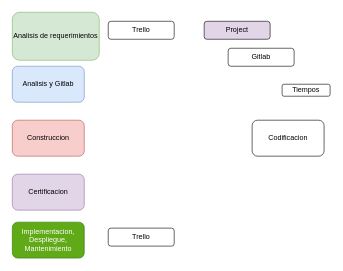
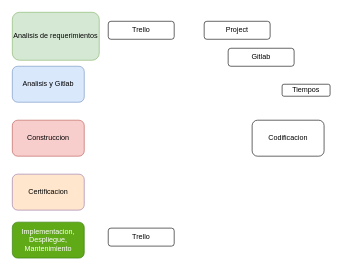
  <mxCell id="0" />
  <mxCell id="1" parent="0" />
  <mxCell id="2" value="Codificacion" style="rounded=1;whiteSpace=wrap;html=1;" vertex="1" parent="1"><mxGeometry x="420" y="200" width="120" height="60" as="geometry" /></mxCell>
  <mxCell id="3" value="Analisis de requerimientos" style="rounded=1;whiteSpace=wrap;html=1;fillColor=#d5e8d4;strokeColor=#82b366;" vertex="1" parent="1"><mxGeometry x="20" y="20" width="145" height="80" as="geometry" /></mxCell>
  <mxCell id="4" value="Analisis y Gitlab" style="rounded=1;whiteSpace=wrap;html=1;fillColor=#dae8fc;strokeColor=#6c8ebf;" vertex="1" parent="1"><mxGeometry x="20" y="110" width="120" height="60" as="geometry" /></mxCell>
  <mxCell id="5" value="Construccion" style="rounded=1;whiteSpace=wrap;html=1;fillColor=#f8cecc;strokeColor=#b85450;" vertex="1" parent="1"><mxGeometry x="20" y="200" width="120" height="60" as="geometry" /></mxCell>
- <mxCell id="6" value="Certificacion" style="rounded=1;whiteSpace=wrap;html=1;fillColor=#e1d5e7;strokeColor=#9673a6;" vertex="1" parent="1"><mxGeometry x="20" y="290" width="120" height="60" as="geometry" /></mxCell>
+ <mxCell id="6" value="Certificacion" style="rounded=1;whiteSpace=wrap;html=1;fillColor=#ffe6cc;strokeColor=#9673a6;" vertex="1" parent="1"><mxGeometry x="20" y="290" width="120" height="60" as="geometry" /></mxCell>
  <mxCell id="7" value="Implementacion, Despliegue, Mantenimiento" style="rounded=1;whiteSpace=wrap;html=1;fillColor=#60a917;strokeColor=#2D7600;fontColor=#ffffff;" vertex="1" parent="1"><mxGeometry x="20" y="370" width="120" height="60" as="geometry" /></mxCell>
  <mxCell id="8" value="Trello" style="rounded=1;whiteSpace=wrap;html=1;" vertex="1" parent="1"><mxGeometry x="180" y="35" width="110" height="30" as="geometry" /></mxCell>
- <mxCell id="9" value="Project" style="rounded=1;whiteSpace=wrap;html=1;fillColor=#e1d5e7;" vertex="1" parent="1"><mxGeometry x="340" y="35" width="110" height="30" as="geometry" /></mxCell>
+ <mxCell id="9" value="Project" style="rounded=1;whiteSpace=wrap;html=1;" vertex="1" parent="1"><mxGeometry x="340" y="35" width="110" height="30" as="geometry" /></mxCell>
  <mxCell id="10" value="Gitlab" style="rounded=1;whiteSpace=wrap;html=1;" vertex="1" parent="1"><mxGeometry x="380" y="80" width="110" height="30" as="geometry" /></mxCell>
  <mxCell id="11" value="Tiempos" style="rounded=1;whiteSpace=wrap;html=1;" vertex="1" parent="1"><mxGeometry x="470" y="140" width="80" height="20" as="geometry" /></mxCell>
  <mxCell id="12" value="Trello" style="rounded=1;whiteSpace=wrap;html=1;" vertex="1" parent="1"><mxGeometry x="180" y="380" width="110" height="30" as="geometry" /></mxCell>
